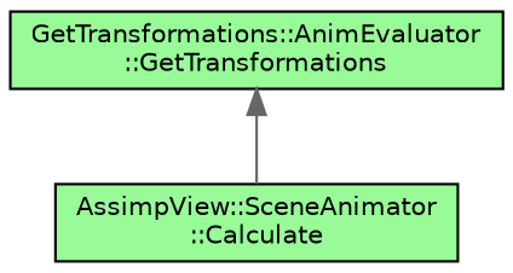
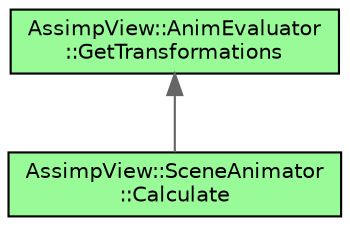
  digraph {
    rankdir=TB
    node [color=black fillcolor=palegreen fontname=Helvetica fontsize=10 shape=record style=filled]
-   n1 [fontcolor=black height=0.2 label="GetTransformations::AnimEvaluator\l::GetTransformations" width=0.4]
+   n1 [fontcolor=black height=0.2 label="AssimpView::AnimEvaluator\l::GetTransformations" width=0.4]
    n2 [height=0.2 label="AssimpView::SceneAnimator\l::Calculate" width=0.4]
    n1 -> n2 [color=gray40 dir=back fontname=Helvetica fontsize=10 labelfontname=Helvetica labelfontsize=10 style=solid]
  }
